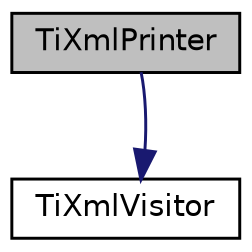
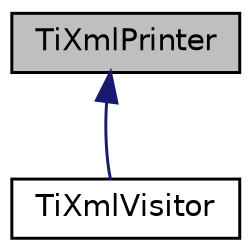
  digraph {
    node [color=black fontname=Helvetica fontsize=10 shape=record style=filled]
    n1 [fillcolor=grey75 fontcolor=black height=0.2 label=TiXmlPrinter width=0.4]
    n2 [fillcolor=white height=0.2 label=TiXmlVisitor width=0.4]
-   n2 -> n1 [color=midnightblue dir=back fontname=Helvetica fontsize=10 labelfontname=Helvetica labelfontsize=10 style=solid]
+   n1 -> n2 [color=midnightblue dir=back fontname=Helvetica fontsize=10 labelfontname=Helvetica labelfontsize=10 style=solid]
  }
